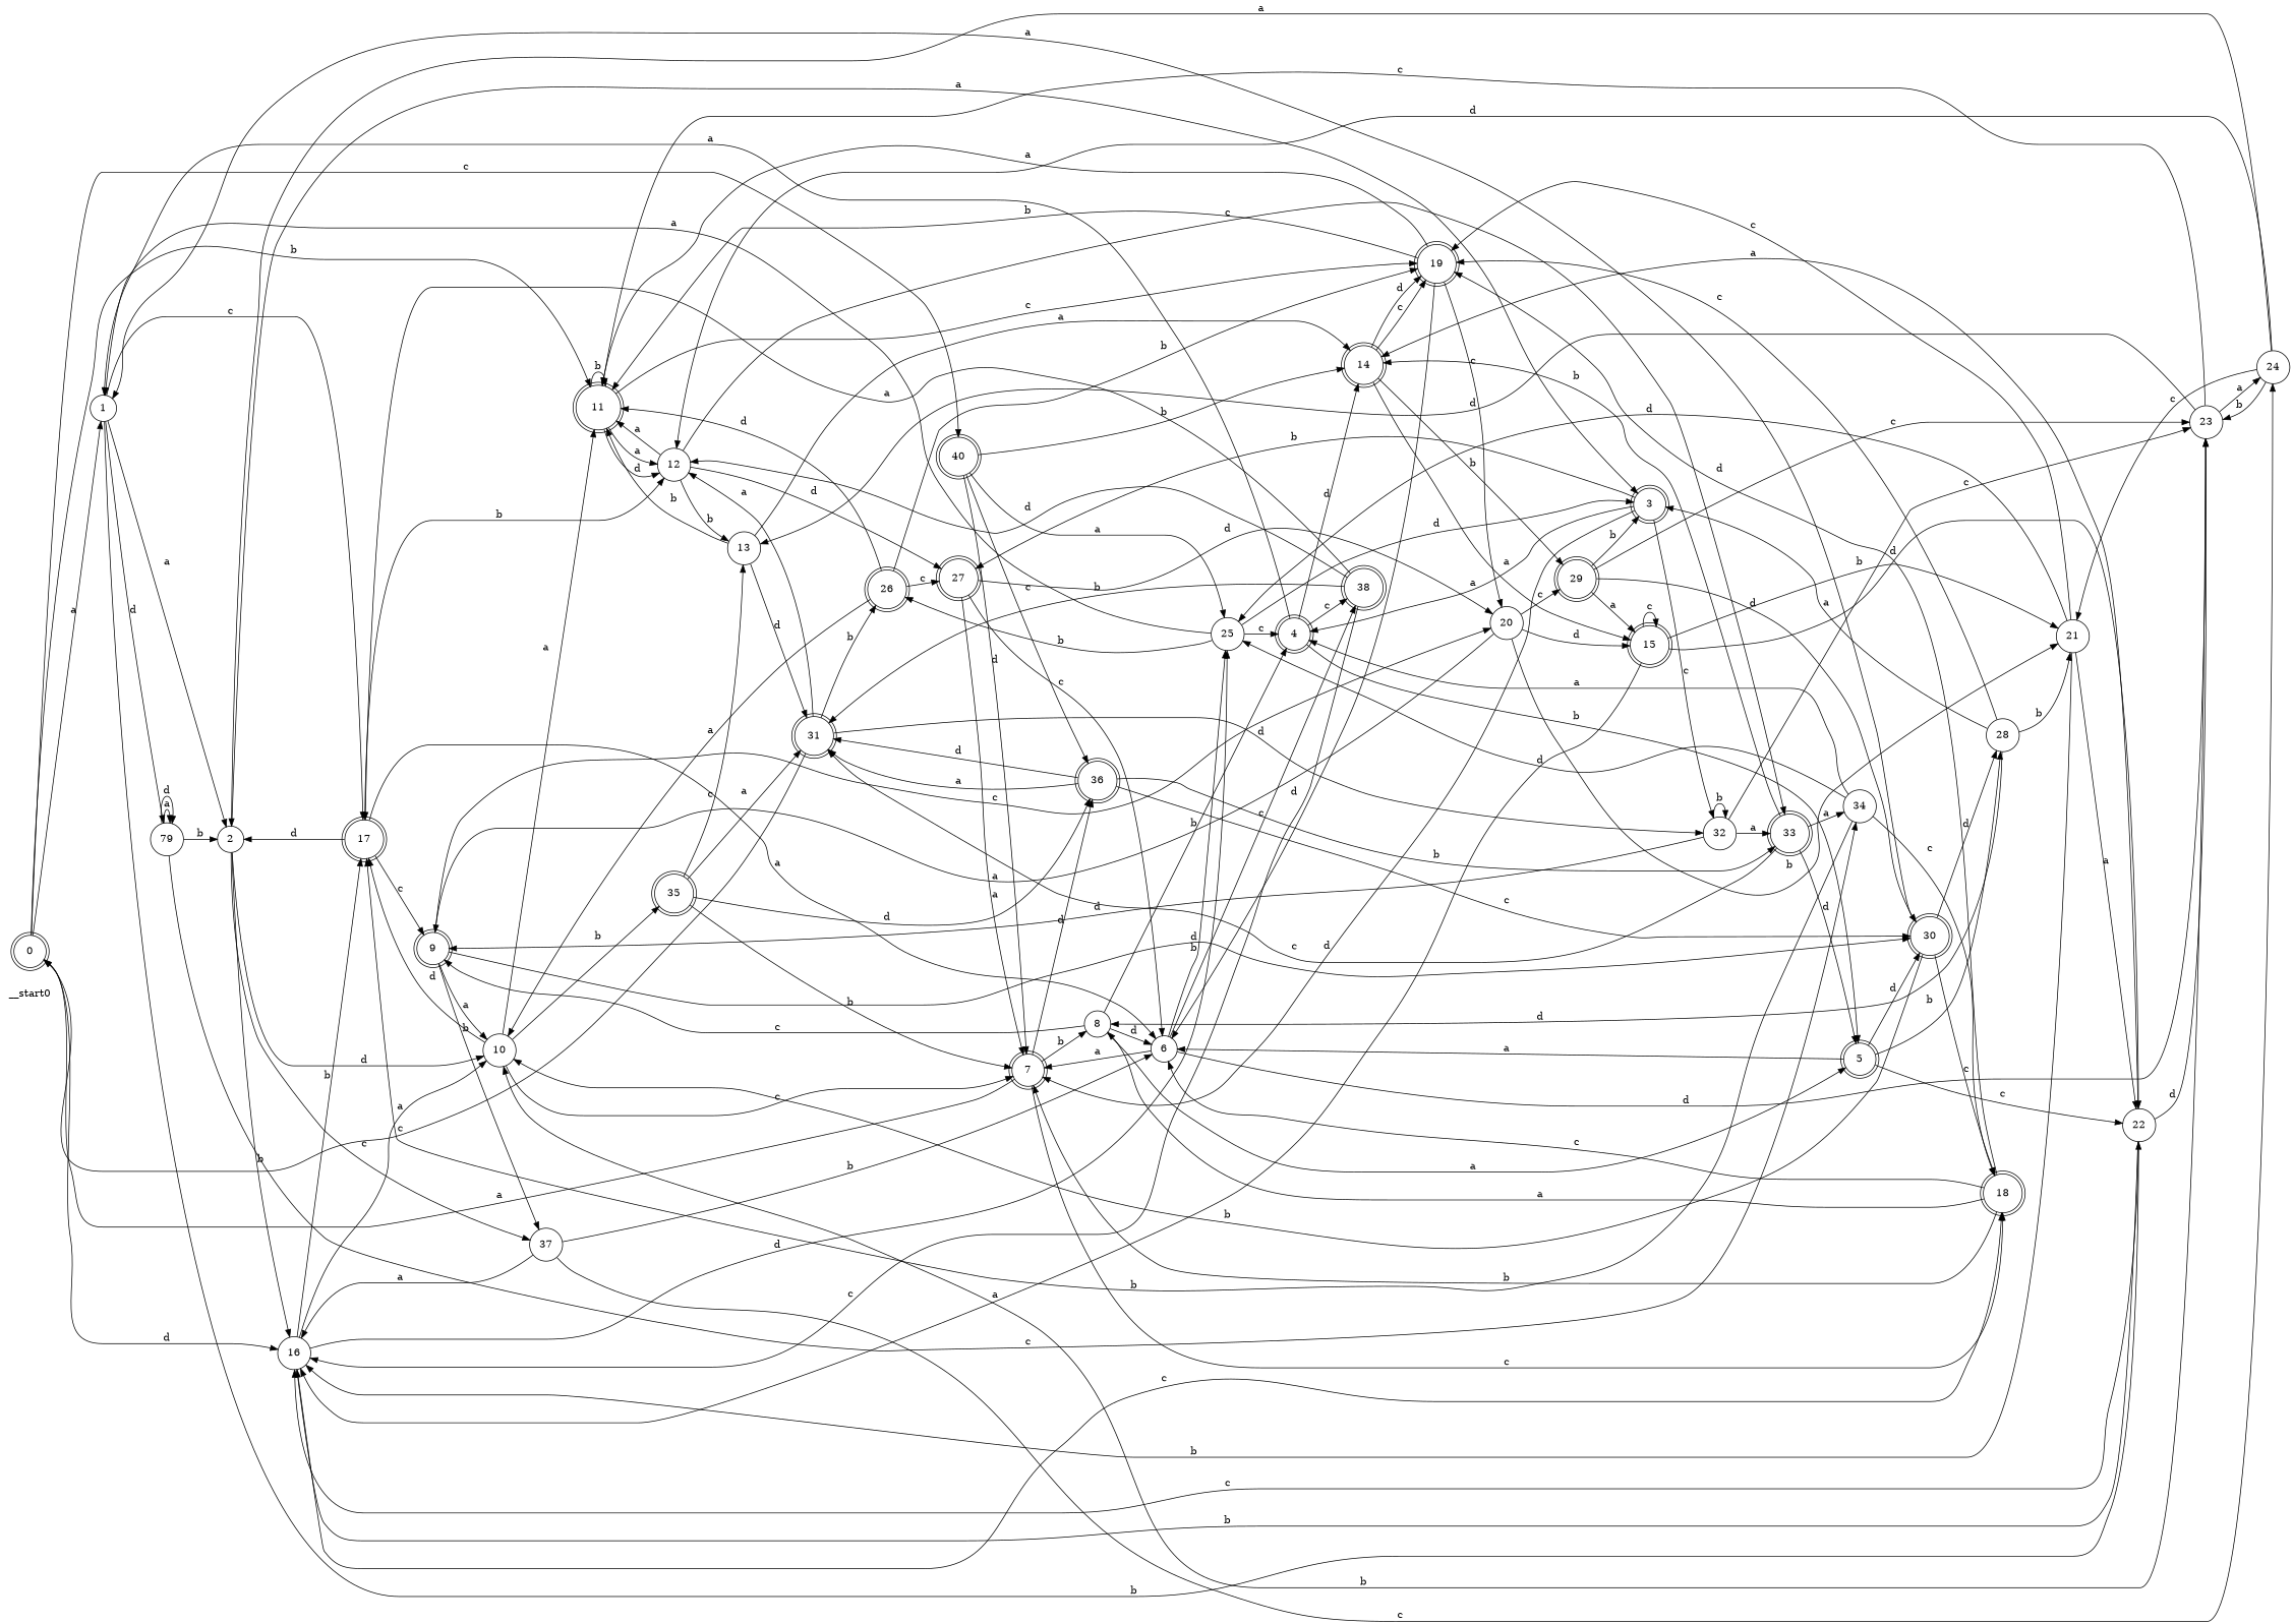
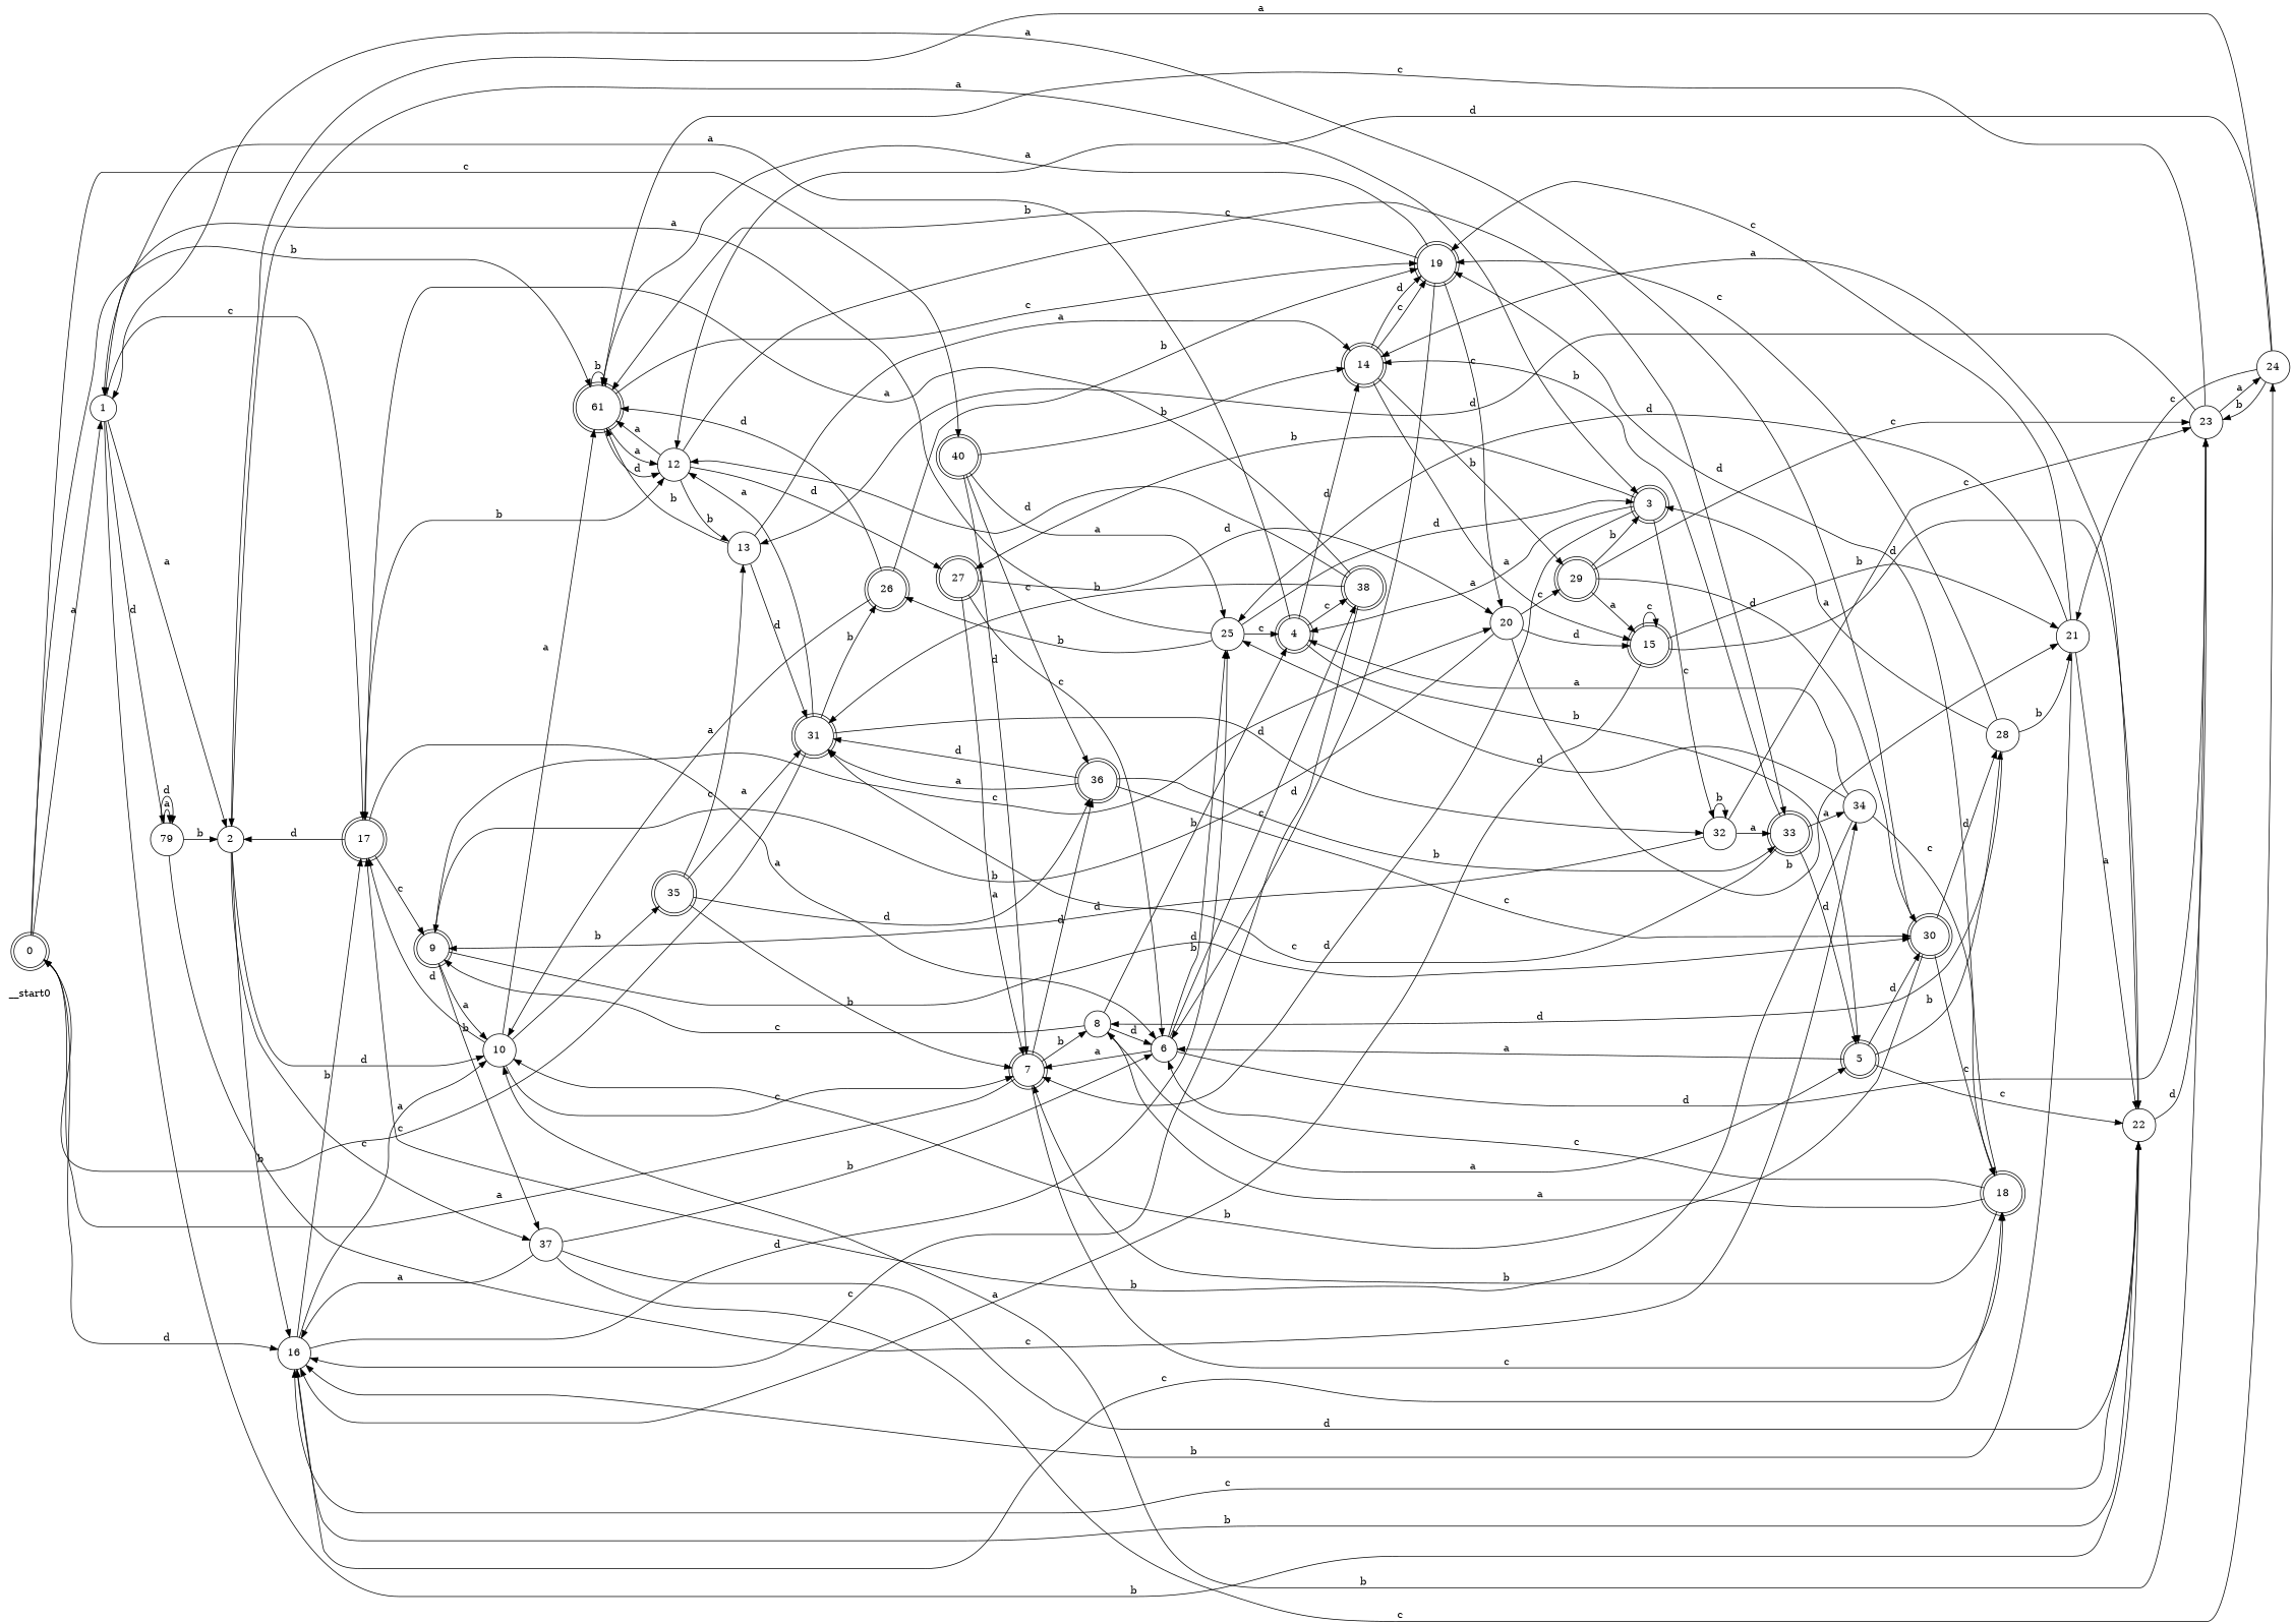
  digraph {
    rankdir=LR
    node [shape=doublecircle color=black fillcolor=white style="rounded,filled"]
    __start0 [shape=none color="" fillcolor="" style=""]
    n2 [label=0]
    n3 [label=1 shape=circle style=filled]
-   n4 [label=11]
+   n4 [label=61]
    n5 [label=16 shape=circle style=filled]
    n6 [label=40]
    n7 [label=2 shape=circle style=filled]
    n8 [label=17]
    n9 [label=22 shape=circle style=filled]
    n10 [label=79 shape=circle style=filled]
    n11 [label=12 shape=circle style=filled]
    n12 [label=19]
    n13 [label=10 shape=circle style=filled]
    n14 [label=25 shape=circle style=filled]
    n15 [label=18]
    n16 [label=7]
    n17 [label=14]
    n18 [label=36]
    n19 [label=3]
    n20 [label=37 shape=circle style=filled]
    n21 [label=6 shape=circle style=filled]
    n22 [label=9]
    n23 [label=23 shape=circle style=filled]
    n24 [label=34 shape=circle style=filled]
    n25 [label=4]
    n26 [label=27]
    n27 [label=32 shape=circle style=filled]
    n28 [label=35]
    n29 [label=24 shape=circle style=filled]
    n30 [label=5]
    n31 [label=38]
    n32 [label=8 shape=circle style=filled]
    n33 [label=20 shape=circle style=filled]
    n34 [label=33]
    n35 [label=28 shape=circle style=filled]
    n36 [label=30]
    n37 [label=15]
    n38 [label=29]
    n39 [label=31]
    n40 [label=21 shape=circle style=filled]
    n41 [label=13 shape=circle style=filled]
    n42 [label=26]
    n2 -> n3 [label=a]
    n2 -> n4 [label=b]
    n2 -> n5 [label=d]
    n2 -> n6 [label=c]
    n3 -> n7 [label=a]
    n3 -> n8 [label=c]
    n3 -> n9 [label=b]
    n3 -> n10 [label=d]
    n4 -> n4 [label=b]
    n4 -> n11 [label=a]
    n4 -> n11 [label=d]
    n4 -> n12 [label=c]
    n5 -> n8 [label=b]
    n5 -> n13 [label=a]
    n5 -> n14 [label=d]
    n5 -> n15 [label=c]
    n6 -> n14 [label=a]
    n6 -> n16 [label=d]
    n6 -> n17 [label=b]
    n6 -> n18 [label=c]
    n7 -> n5 [label=b]
    n7 -> n13 [label=d]
    n7 -> n19 [label=a]
    n7 -> n20 [label=c]
    n8 -> n7 [label=d]
    n8 -> n11 [label=b]
    n8 -> n21 [label=a]
    n8 -> n22 [label=c]
    n9 -> n5 [label=b]
    n9 -> n5 [label=c]
    n9 -> n17 [label=a]
    n9 -> n23 [label=d]
    n10 -> n7 [label=b]
    n10 -> n10 [label=a]
    n10 -> n10 [label=d]
    n10 -> n24 [label=c]
    n11 -> n4 [label=a]
    n11 -> n26 [label=d]
    n11 -> n34 [label=c]
    n11 -> n41 [label=b]
    n12 -> n4 [label=a]
    n12 -> n4 [label=b]
    n12 -> n21 [label=d]
    n12 -> n33 [label=c]
    n13 -> n4 [label=a]
    n13 -> n8 [label=d]
    n13 -> n16 [label=c]
    n13 -> n28 [label=b]
    n14 -> n3 [label=a]
    n14 -> n19 [label=d]
    n14 -> n25 [label=c]
    n14 -> n42 [label=b]
    n15 -> n12 [label=d]
    n15 -> n16 [label=b]
    n15 -> n21 [label=c]
    n15 -> n32 [label=a]
    n16 -> n2 [label=a]
    n16 -> n15 [label=c]
    n16 -> n18 [label=d]
    n16 -> n32 [label=b]
    n17 -> n12 [label=c]
    n17 -> n12 [label=d]
    n17 -> n37 [label=a]
    n17 -> n38 [label=b]
    n18 -> n34 [label=b]
    n18 -> n36 [label=c]
    n18 -> n39 [label=a]
    n18 -> n39 [label=d]
    n19 -> n16 [label=d]
    n19 -> n25 [label=a]
    n19 -> n26 [label=b]
    n19 -> n27 [label=c]
    n20 -> n5 [label=a]
+   n20 -> n9 [label=d]
    n20 -> n21 [label=b]
    n20 -> n29 [label=c]
    n21 -> n14 [label=b]
    n21 -> n16 [label=a]
    n21 -> n23 [label=d]
    n21 -> n31 [label=c]
    n22 -> n13 [label=a]
    n22 -> n20 [label=b]
    n22 -> n33 [label=c]
    n22 -> n36 [label=d]
    n23 -> n4 [label=c]
    n23 -> n13 [label=b]
    n23 -> n29 [label=a]
    n23 -> n41 [label=d]
    n24 -> n8 [label=b]
    n24 -> n14 [label=d]
    n24 -> n15 [label=c]
    n24 -> n25 [label=a]
    n25 -> n3 [label=a]
    n25 -> n17 [label=d]
    n25 -> n30 [label=b]
    n25 -> n31 [label=c]
    n26 -> n16 [label=a]
    n26 -> n21 [label=c]
    n26 -> n33 [label=d]
    n27 -> n22 [label=d]
    n27 -> n23 [label=c]
    n27 -> n27 [label=b]
    n27 -> n34 [label=a]
    n28 -> n16 [label=b]
    n28 -> n18 [label=d]
    n28 -> n39 [label=a]
    n28 -> n41 [label=c]
    n29 -> n7 [label=a]
    n29 -> n11 [label=d]
    n29 -> n23 [label=b]
    n29 -> n40 [label=c]
    n30 -> n9 [label=c]
    n30 -> n21 [label=a]
    n30 -> n35 [label=b]
    n30 -> n36 [label=d]
    n31 -> n5 [label=c]
    n31 -> n8 [label=a]
    n31 -> n11 [label=d]
    n31 -> n39 [label=b]
    n32 -> n21 [label=d]
    n32 -> n22 [label=c]
    n32 -> n25 [label=b]
    n32 -> n30 [label=a]
-   n33 -> n22 [label=a]
+   n33 -> n22 [label=b]
    n33 -> n37 [label=d]
    n33 -> n38 [label=c]
    n33 -> n40 [label=b]
    n34 -> n17 [label=b]
    n34 -> n24 [label=a]
    n34 -> n30 [label=d]
    n34 -> n39 [label=c]
    n35 -> n12 [label=c]
    n35 -> n19 [label=a]
    n35 -> n32 [label=d]
    n35 -> n40 [label=b]
    n36 -> n3 [label=a]
    n36 -> n13 [label=b]
    n36 -> n15 [label=c]
    n36 -> n35 [label=d]
    n37 -> n5 [label=a]
    n37 -> n9 [label=d]
    n37 -> n37 [label=c]
    n37 -> n40 [label=b]
    n38 -> n19 [label=b]
    n38 -> n23 [label=c]
    n38 -> n36 [label=d]
    n38 -> n37 [label=a]
    n39 -> n2 [label=c]
    n39 -> n11 [label=a]
    n39 -> n27 [label=d]
    n39 -> n42 [label=b]
    n40 -> n5 [label=b]
    n40 -> n9 [label=a]
    n40 -> n12 [label=c]
    n40 -> n14 [label=d]
    n41 -> n4 [label=b]
    n41 -> n17 [label=a]
    n41 -> n39 [label=d]
    n42 -> n4 [label=d]
    n42 -> n12 [label=b]
    n42 -> n13 [label=a]
-   n42 -> n26 [label=c]
  }
